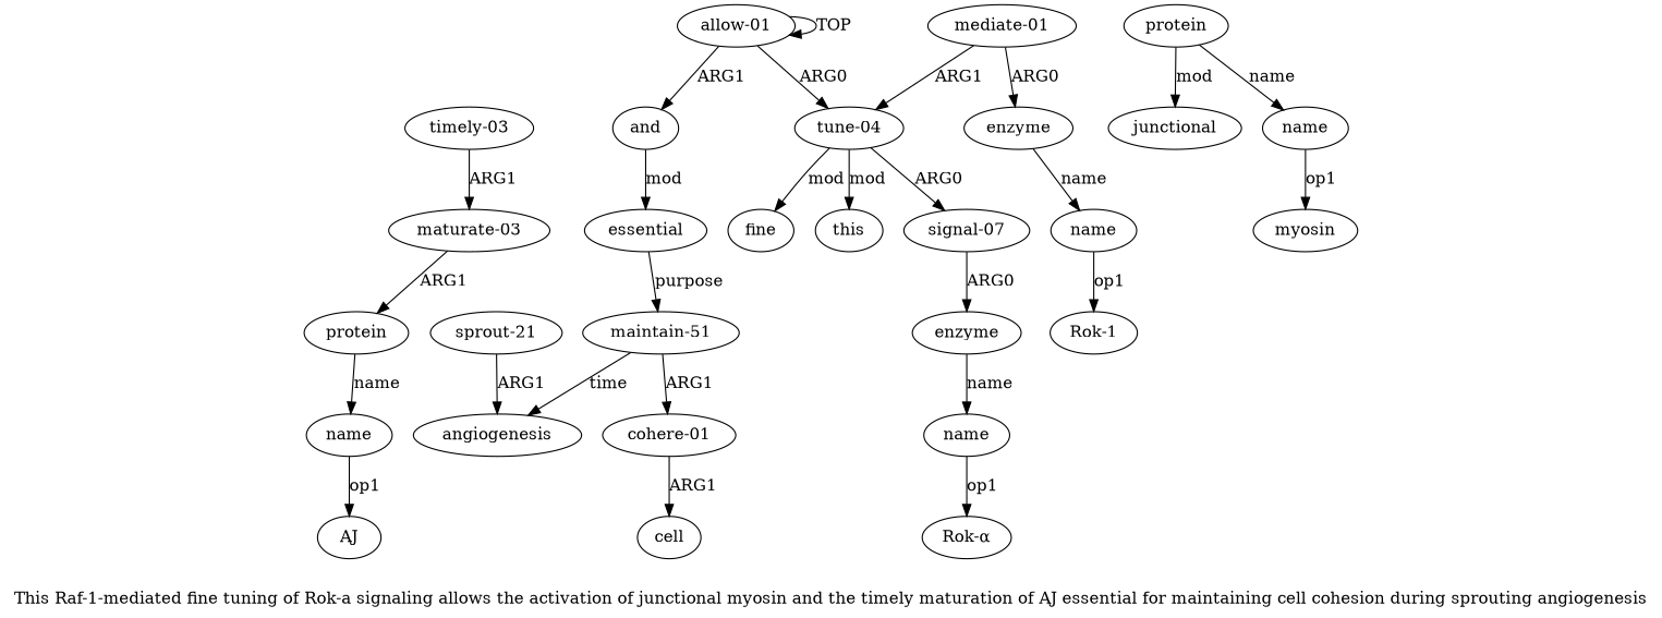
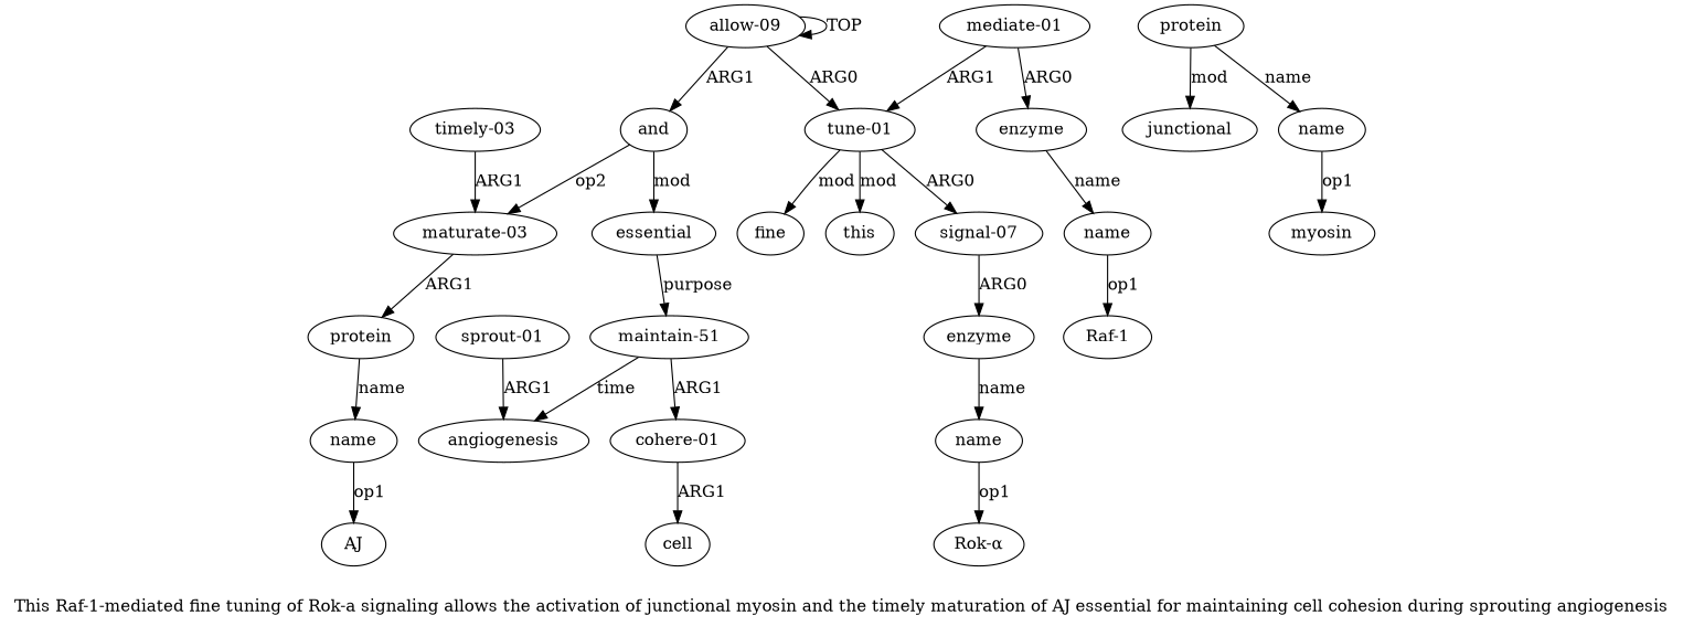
  digraph {
    label="This Raf-1-mediated fine tuning of Rok-a signaling allows the activation of junctional myosin and the timely maturation of AJ essential for maintaining cell cohesion during sprouting angiogenesis"
    node [color=black gold_ind=-1 gold_label=name test_ind=-1 test_label=name]
    edge [color=black gold_label=ARG1 test_label=ARG1]
    n1 [gold_ind=20 gold_label="maintain-01" label="maintain-51" test_ind=20 test_label="maintain-01"]
    n2 [gold_ind=21 gold_label="cohere-01" label="cohere-01" test_ind=21 test_label="cohere-01"]
    n3 [gold_ind=23 gold_label=angiogenesis label=angiogenesis test_ind=23 test_label=angiogenesis]
    n4 [gold_ind=22 gold_label=cell label=cell test_ind=22 test_label=cell]
-   n5 [gold_ind=24 gold_label="sprout-01" label="sprout-21" test_ind=24 test_label="sprout-01"]
+   n5 [gold_ind=24 gold_label="sprout-01" label="sprout-01" test_ind=24 test_label="sprout-01"]
    n6 [gold_label="Rok-α" label="Rok-α" test_label="Rok-α"]
-   n7 [gold_label="Raf-1" label="Rok-1" test_label="Raf-1"]
+   n7 [gold_label="Raf-1" label="Raf-1" test_label="Raf-1"]
    n8 [gold_ind=15 gold_label="maturate-03" label="maturate-03" test_ind=15 test_label="maturate-03"]
    n9 [gold_ind=16 gold_label=protein label=protein test_ind=16 test_label=protein]
    n10 [gold_ind=17 label=name test_ind=17]
    n11 [gold_label=AJ label=AJ test_label=AJ]
    n12 [gold_ind=14 gold_label=junctional label=junctional test_ind=14 test_label=junctional]
    n13 [gold_ind=12 gold_label=protein label=protein test_ind=12 test_label=protein]
    n14 [gold_ind=13 label=name test_ind=13]
    n15 [gold_label=myosin label=myosin test_label=myosin]
    n16 [gold_ind=10 gold_label=and label=and test_ind=10 test_label=and]
    n17 [gold_ind=19 gold_label=essential label=essential test_ind=19 test_label=essential]
    n18 [gold_ind=18 gold_label="timely-03" label="timely-03" test_ind=18 test_label="timely-03"]
-   n19 [gold_ind=1 gold_label="tune-01" label="tune-04" test_ind=1 test_label="tune-01"]
+   n19 [gold_ind=1 gold_label="tune-01" label="tune-01" test_ind=1 test_label="tune-01"]
    n20 [gold_ind=2 gold_label="signal-07" label="signal-07" test_ind=2 test_label="signal-07"]
    n21 [gold_ind=5 gold_label=fine label=fine test_ind=5 test_label=fine]
    n22 [gold_ind=9 gold_label=this label=this test_ind=9 test_label=this]
    n23 [gold_ind=3 gold_label=enzyme label=enzyme test_ind=3 test_label=enzyme]
    n24 [gold_ind=4 label=name test_ind=4]
-   n25 [gold_ind=0 gold_label="allow-01" label="allow-01" test_ind=0 test_label="allow-01"]
+   n25 [gold_ind=0 gold_label="allow-01" label="allow-09" test_ind=0 test_label="allow-01"]
    n26 [gold_ind=7 gold_label=enzyme label=enzyme test_ind=7 test_label=enzyme]
    n27 [gold_ind=8 label=name test_ind=8]
    n28 [gold_ind=6 gold_label="mediate-01" label="mediate-01" test_ind=6 test_label="mediate-01"]
    n1 -> n2 [label=ARG1]
    n1 -> n3 [gold_label=time label=time test_label=time]
    n2 -> n4 [label=ARG1]
    n5 -> n3 [label=ARG1]
    n8 -> n9 [label=ARG1]
    n9 -> n10 [gold_label=name label=name test_label=name]
    n10 -> n11 [gold_label=op1 label=op1 test_label=op1]
    n13 -> n12 [gold_label=mod label=mod test_label=mod]
    n13 -> n14 [gold_label=name label=name test_label=name]
    n14 -> n15 [gold_label=op1 label=op1 test_label=op1]
+   n16 -> n8 [gold_label=op2 label=op2 test_label=op2]
    n16 -> n17 [gold_label=mod label=mod test_label=mod]
    n17 -> n1 [gold_label=purpose label=purpose test_label=purpose]
    n18 -> n8 [label=ARG1]
    n19 -> n20 [label=ARG0]
    n19 -> n21 [gold_label=mod label=mod test_label=mod]
    n19 -> n22 [gold_label=mod label=mod test_label=mod]
    n20 -> n23 [gold_label=ARG0 label=ARG0 test_label=ARG0]
    n23 -> n24 [gold_label=name label=name test_label=name]
    n24 -> n6 [gold_label=op1 label=op1 test_label=op1]
    n25 -> n16 [label=ARG1]
    n25 -> n19 [gold_label=ARG0 label=ARG0 test_label=ARG0]
    n25 -> n25 [gold_label=TOP label=TOP test_label=TOP]
    n26 -> n27 [gold_label=name label=name test_label=name]
    n27 -> n7 [gold_label=op1 label=op1 test_label=op1]
    n28 -> n19 [label=ARG1]
    n28 -> n26 [gold_label=ARG0 label=ARG0 test_label=ARG0]
  }
